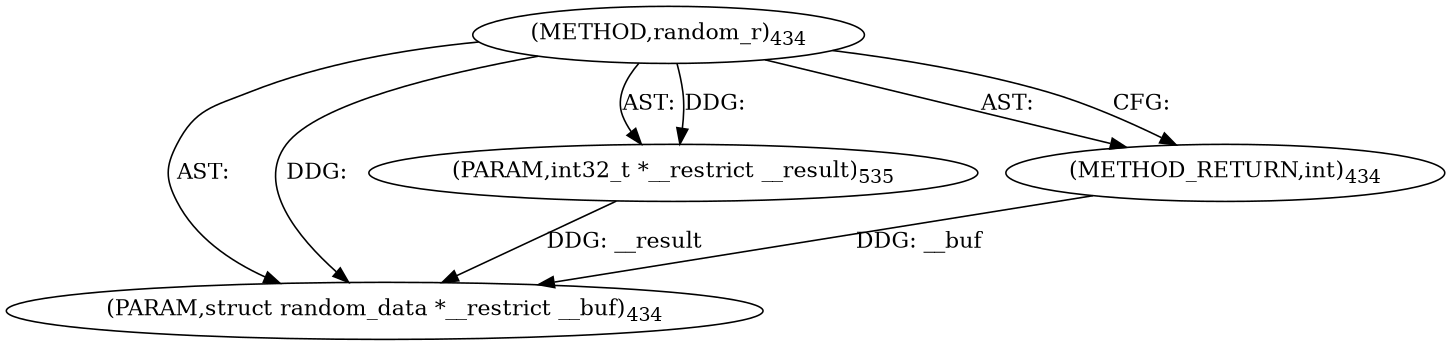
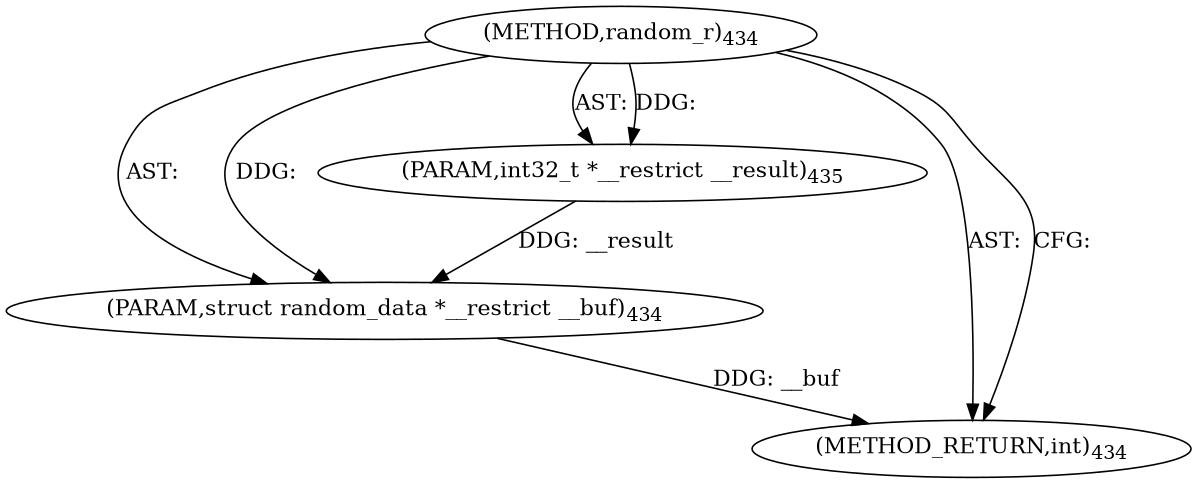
  digraph {
    n1 [label=<(METHOD,random_r)<SUB>434</SUB>>]
    n2 [label=<(PARAM,struct random_data *__restrict __buf)<SUB>434</SUB>>]
-   n3 [label=<(PARAM,int32_t *__restrict __result)<SUB>535</SUB>>]
+   n3 [label=<(PARAM,int32_t *__restrict __result)<SUB>435</SUB>>]
    n4 [label=<(METHOD_RETURN,int)<SUB>434</SUB>>]
    n1 -> n2 [label="AST: "]
    n1 -> n2 [label="DDG: "]
    n1 -> n3 [label="AST: "]
    n1 -> n3 [label="DDG: "]
    n1 -> n4 [label="AST: "]
    n1 -> n4 [label="CFG: "]
-   n4 -> n2 [label="DDG: __buf"]
+   n2 -> n4 [label="DDG: __buf"]
    n3 -> n2 [label="DDG: __result"]
  }
